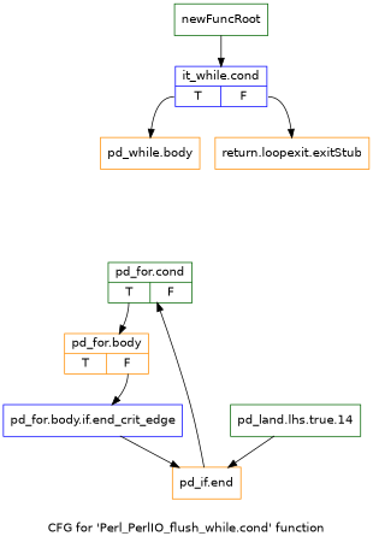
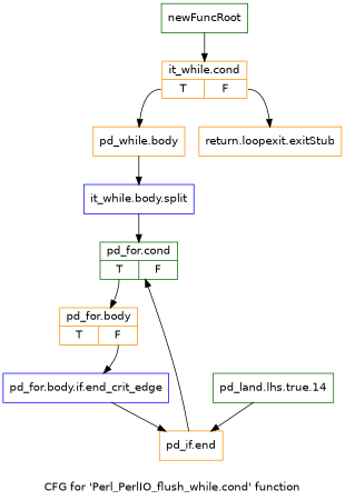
  digraph {
    fontname="DejaVu Sans"
    label="CFG for 'Perl_PerlIO_flush_while.cond' function"
    node [color=darkorange fontname="DejaVu Sans" shape=record]
    edge [fontname="DejaVu Sans"]
    n1 [color=darkgreen label="{newFuncRoot}"]
-   n2 [color=blue label="{it_while.cond|{<s0>T|<s1>F}}"]
+   n2 [label="{it_while.cond|{<s0>T|<s1>F}}"]
    n3 [label="{return.loopexit.exitStub}"]
    n4 [label="{pd_while.body}"]
+   n5 [color=blue label="{it_while.body.split}"]
    n6 [color=darkgreen label="{pd_for.cond|{<s0>T|<s1>F}}"]
    n7 [label="{pd_for.body|{<s0>T|<s1>F}}"]
    n8 [color=blue label="{pd_for.body.if.end_crit_edge}"]
    n9 [color=darkgreen label="{pd_land.lhs.true.14}"]
    n10 [label="{pd_if.end}"]
    n1 -> n2
    n2 -> n3 [tailport=s1]
    n2 -> n4 [tailport=s0]
+   n4 -> n5
+   n5 -> n6
    n6 -> n7 [tailport=s0]
    n7 -> n8 [tailport=s1]
    n8 -> n10
    n9 -> n10
    n10 -> n6
  }
